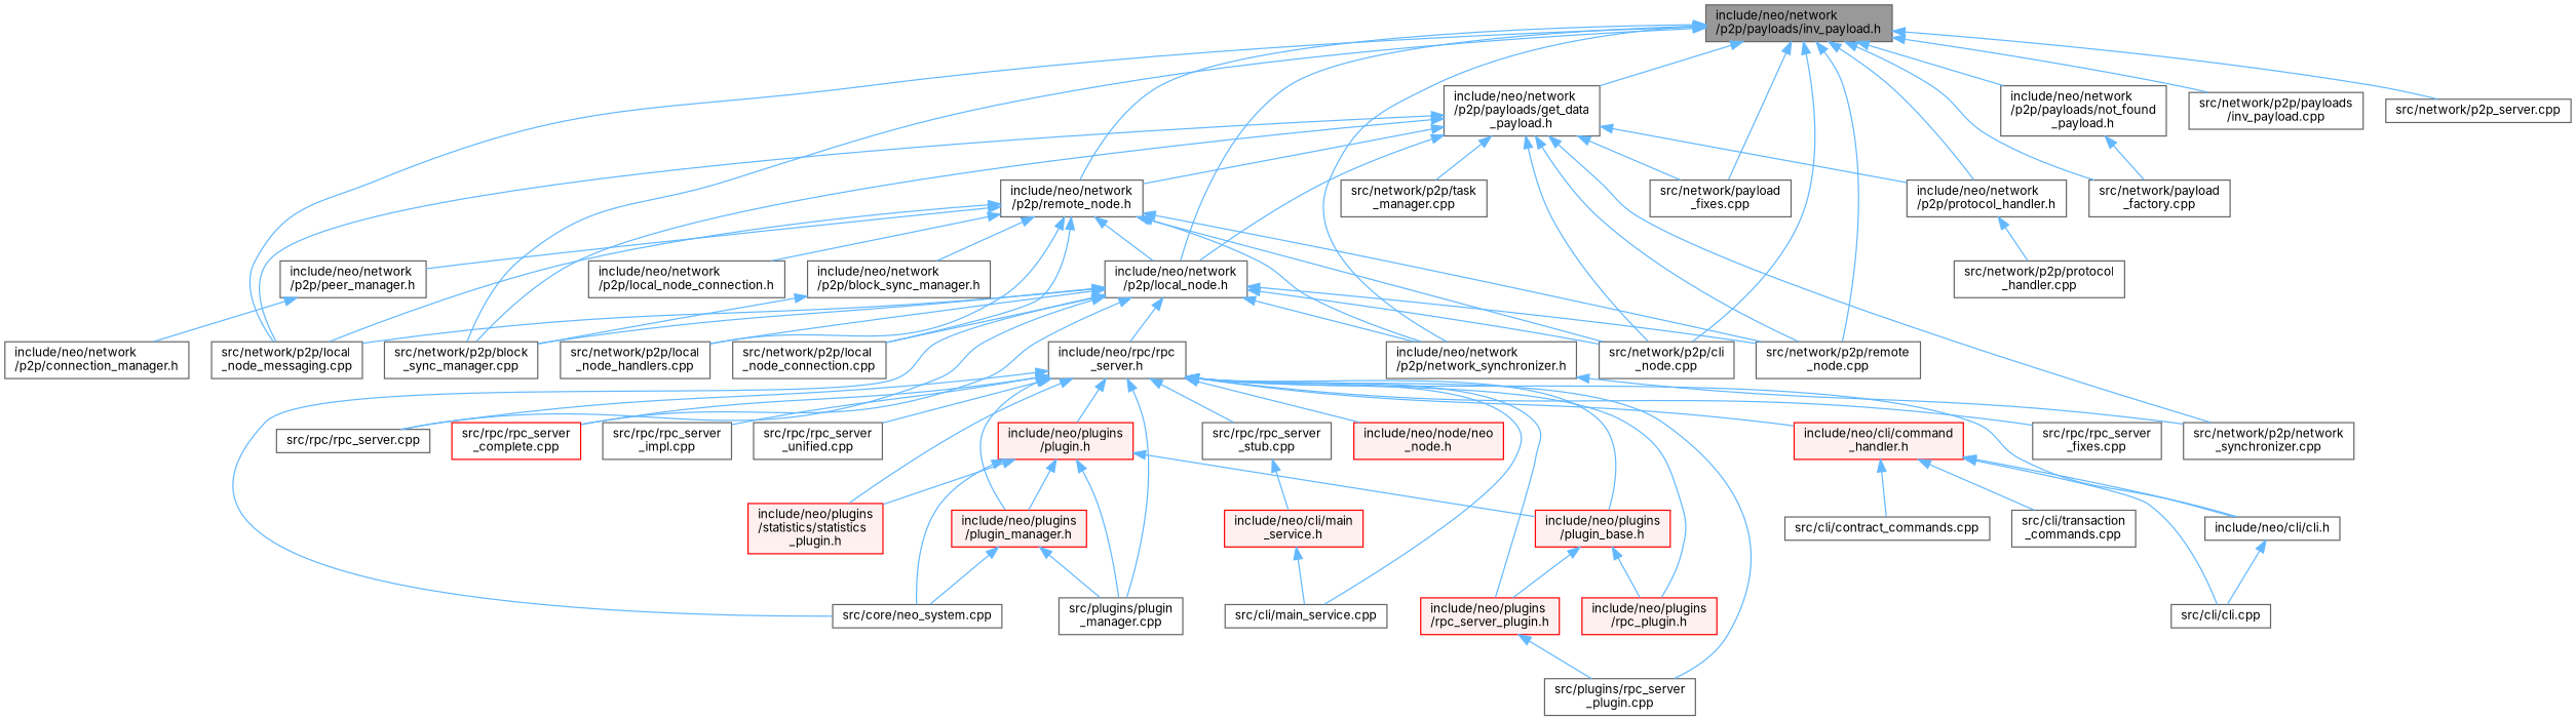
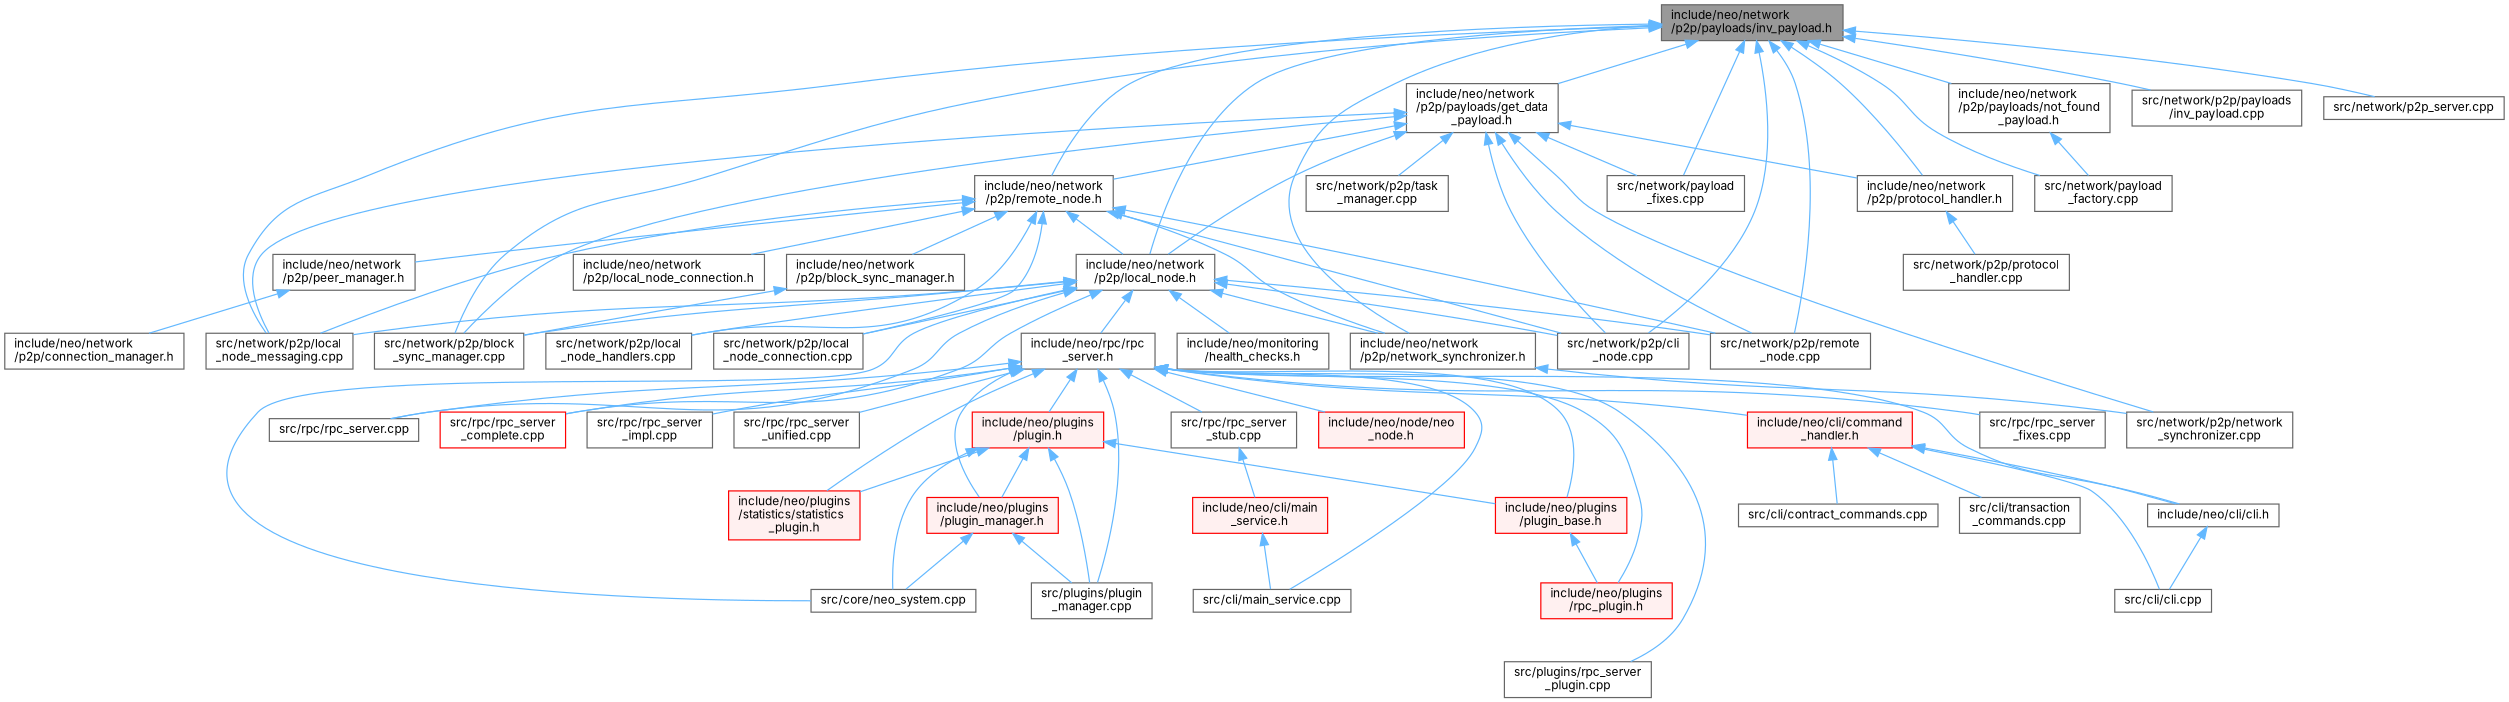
  digraph {
    fontname=Inter
    node [color=grey40 fillcolor=white fontname=Inter fontsize=10 shape=box style=filled]
    edge [color=steelblue1 dir=back fontname=Inter fontsize=10 labelfontname=Helvetica labelfontsize=10 style=solid]
    n1 [color=gray40 fillcolor=grey60 fontcolor=black height=0.2 label="include/neo/network\l/p2p/payloads/inv_payload.h" width=0.4]
    n2 [height=0.2 label="include/neo/network\l/p2p/local_node.h" width=0.4]
    n3 [height=0.2 label="include/neo/network\l/p2p/network_synchronizer.h" width=0.4]
    n4 [height=0.2 label="src/network/p2p/block\l_sync_manager.cpp" width=0.4]
    n5 [height=0.2 label="src/network/p2p/cli\l_node.cpp" width=0.4]
    n6 [height=0.2 label="src/network/p2p/local\l_node_messaging.cpp" width=0.4]
    n7 [height=0.2 label="src/network/p2p/remote\l_node.cpp" width=0.4]
    n8 [height=0.2 label="include/neo/network\l/p2p/payloads/get_data\l_payload.h" width=0.4]
    n9 [height=0.2 label="include/neo/network\l/p2p/protocol_handler.h" width=0.4]
    n10 [height=0.2 label="include/neo/network\l/p2p/remote_node.h" width=0.4]
    n11 [height=0.2 label="src/network/payload\l_fixes.cpp" width=0.4]
    n12 [height=0.2 label="include/neo/network\l/p2p/payloads/not_found\l_payload.h" width=0.4]
    n13 [height=0.2 label="src/network/payload\l_factory.cpp" width=0.4]
    n14 [height=0.2 label="src/network/p2p/payloads\l/inv_payload.cpp" width=0.4]
    n15 [height=0.2 label="src/network/p2p_server.cpp" width=0.4]
+   n16 [height=0.2 label="include/neo/monitoring\l/health_checks.h" width=0.4]
    n17 [height=0.2 label="include/neo/rpc/rpc\l_server.h" width=0.4]
    n18 [height=0.2 label="src/core/neo_system.cpp" width=0.4]
    n19 [height=0.2 label="src/rpc/rpc_server.cpp" width=0.4]
    n20 [color=red height=0.2 label="src/rpc/rpc_server\l_complete.cpp" width=0.4]
    n21 [height=0.2 label="src/network/p2p/local\l_node_connection.cpp" width=0.4]
    n22 [height=0.2 label="src/network/p2p/local\l_node_handlers.cpp" width=0.4]
    n23 [height=0.2 label="src/network/p2p/network\l_synchronizer.cpp" width=0.4]
    n24 [height=0.2 label="src/network/p2p/task\l_manager.cpp" width=0.4]
    n25 [height=0.2 label="src/network/p2p/protocol\l_handler.cpp" width=0.4]
    n26 [height=0.2 label="include/neo/network\l/p2p/block_sync_manager.h" width=0.4]
    n27 [height=0.2 label="include/neo/network\l/p2p/local_node_connection.h" width=0.4]
    n28 [height=0.2 label="include/neo/network\l/p2p/peer_manager.h" width=0.4]
    n29 [height=0.2 label="include/neo/cli/cli.h" width=0.4]
    n30 [color=red fillcolor="#FFF0F0" height=0.2 label="include/neo/cli/command\l_handler.h" width=0.4]
    n31 [height=0.2 label="src/cli/main_service.cpp" width=0.4]
    n32 [color=red fillcolor="#FFF0F0" height=0.2 label="include/neo/node/neo\l_node.h" width=0.4]
    n33 [color=red fillcolor="#FFF0F0" height=0.2 label="include/neo/plugins\l/plugin.h" width=0.4]
    n34 [color=red fillcolor="#FFF0F0" height=0.2 label="include/neo/plugins\l/plugin_base.h" width=0.4]
    n35 [color=red fillcolor="#FFF0F0" height=0.2 label="include/neo/plugins\l/rpc_plugin.h" width=0.4]
-   n36 [color=red fillcolor="#FFF0F0" height=0.2 label="include/neo/plugins\l/rpc_server_plugin.h" width=0.4]
    n37 [height=0.2 label="src/plugins/rpc_server\l_plugin.cpp" width=0.4]
    n38 [color=red fillcolor="#FFF0F0" height=0.2 label="include/neo/plugins\l/plugin_manager.h" width=0.4]
    n39 [height=0.2 label="src/plugins/plugin\l_manager.cpp" width=0.4]
    n40 [color=red fillcolor="#FFF0F0" height=0.2 label="include/neo/plugins\l/statistics/statistics\l_plugin.h" width=0.4]
    n41 [height=0.2 label="src/rpc/rpc_server\l_fixes.cpp" width=0.4]
    n42 [height=0.2 label="src/rpc/rpc_server\l_impl.cpp" width=0.4]
    n43 [height=0.2 label="src/rpc/rpc_server\l_stub.cpp" width=0.4]
    n44 [height=0.2 label="src/rpc/rpc_server\l_unified.cpp" width=0.4]
    n45 [height=0.2 label="src/cli/cli.cpp" width=0.4]
    n46 [height=0.2 label="src/cli/contract_commands.cpp" width=0.4]
    n47 [height=0.2 label="src/cli/transaction\l_commands.cpp" width=0.4]
    n48 [color=red fillcolor="#FFF0F0" height=0.2 label="include/neo/cli/main\l_service.h" width=0.4]
    n49 [height=0.2 label="include/neo/network\l/p2p/connection_manager.h" width=0.4]
    n1 -> n2
    n1 -> n3
    n1 -> n4
    n1 -> n5
    n1 -> n6
    n1 -> n7
    n1 -> n8
    n1 -> n9
    n1 -> n10
    n1 -> n11
    n1 -> n12
    n1 -> n13
    n1 -> n14
    n1 -> n15
    n2 -> n3
    n2 -> n4
    n2 -> n5
    n2 -> n6
    n2 -> n7
+   n2 -> n16
    n2 -> n17
    n2 -> n18
    n2 -> n19
    n2 -> n20
    n2 -> n21
    n2 -> n22
    n3 -> n23
    n8 -> n2
    n8 -> n4
    n8 -> n5
    n8 -> n6
    n8 -> n7
    n8 -> n9
    n8 -> n10
    n8 -> n11
    n8 -> n23
    n8 -> n24
    n9 -> n25
    n10 -> n2
    n10 -> n3
    n10 -> n5
    n10 -> n6
    n10 -> n7
    n10 -> n21
    n10 -> n22
    n10 -> n26
    n10 -> n27
    n10 -> n28
    n12 -> n13
    n17 -> n19
    n17 -> n20
    n17 -> n29
    n17 -> n30
    n17 -> n31
    n17 -> n32
    n17 -> n33
    n17 -> n34
    n17 -> n35
-   n17 -> n36
    n17 -> n37
    n17 -> n38
    n17 -> n39
    n17 -> n40
    n17 -> n41
    n17 -> n42
    n17 -> n43
    n17 -> n44
    n26 -> n4
    n28 -> n49
    n29 -> n45
    n30 -> n29
    n30 -> n45
    n30 -> n46
    n30 -> n47
    n33 -> n18
    n33 -> n34
    n33 -> n38
    n33 -> n39
    n33 -> n40
    n34 -> n35
-   n34 -> n36
-   n36 -> n37
    n38 -> n18
    n38 -> n39
    n43 -> n48
    n48 -> n31
  }
